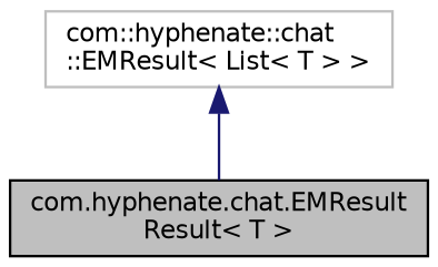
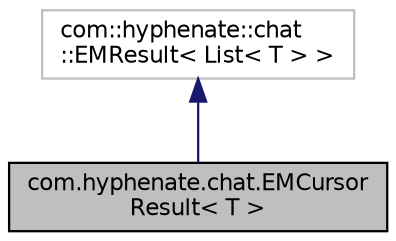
  digraph {
    node [fontname=Helvetica fontsize=10 shape=record style=filled]
-   n1 [color=black fillcolor=grey75 fontcolor=black height=0.2 label="com.hyphenate.chat.EMResult\lResult\< T \>" width=0.4]
+   n1 [color=black fillcolor=grey75 fontcolor=black height=0.2 label="com.hyphenate.chat.EMCursor\lResult\< T \>" width=0.4]
    n2 [color=grey75 fillcolor=white height=0.2 label="com::hyphenate::chat\l::EMResult\< List\< T \> \>" width=0.4]
    n2 -> n1 [color=midnightblue dir=back fontname=Helvetica fontsize=10 labelfontname=Helvetica labelfontsize=10 style=solid]
  }
